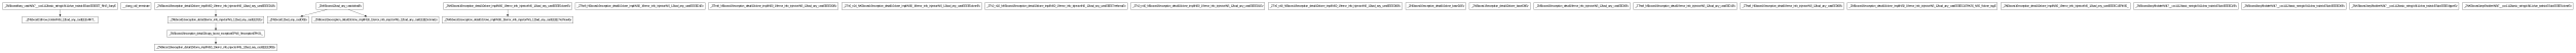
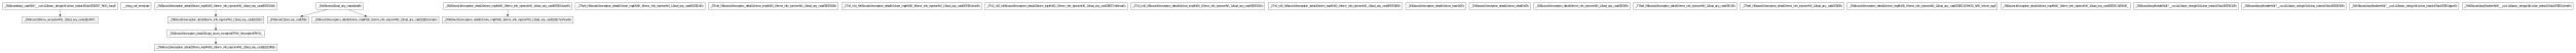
  digraph {
    fontname="Liberation Sans"
    node [fontname="Liberation Sans" shape=box]
    edge [fontname="Liberation Sans"]
    _ZN5boost8any_castINSt7__cxx1112basic_stringIcSt11char_traitsIcESaIcEEEEET_RNS_3anyE
-   _ZN5boost15throw_exceptionINS_12bad_any_castEEEvRKT_ [label=_ZN5boost15throw_holderINSt_12bad_any_castEEEvRKT_]
+   _ZN5boost15throw_exceptionINS_12bad_any_castEEEvRKT_
    __clang_call_terminate
    _ZN5boost16exception_detail10clone_implINS0_19error_info_injectorINS_12bad_any_castEEEED1Ev
    _ZN5boost16exception_detail19error_info_injectorINS_12bad_any_castEED2Ev
    _ZN5boost16exception_detail20copy_boost_exceptionEPNS_9exceptionEPKS1_
    _ZN5boost16exception_detail10clone_implINS0_19error_info_injectorINS_12bad_any_castEEEED0Ev
    _ZNK5boost12bad_any_cast4whatEv
    _ZN5boost12bad_any_castD0Ev
    _ZN5boost16exception_detail10clone_implINS0_19error_info_injectorINS_12bad_any_castEEEE5cloneEv
    _ZNK5boost16exception_detail10clone_implINS0_19error_info_injectorINS_12bad_any_castEEEE5cloneEv
    _ZNK5boost16exception_detail10clone_implINS0_19error_info_injectorINS_12bad_any_castEEEE7rethrowEv
    _ZThn8_N5boost16exception_detail10clone_implINS0_19error_info_injectorINS_12bad_any_castEEEED1Ev
    _ZThn8_N5boost16exception_detail10clone_implINS0_19error_info_injectorINS_12bad_any_castEEEED0Ev
    _ZTv0_n24_NK5boost16exception_detail10clone_implINS0_19error_info_injectorINS_12bad_any_castEEEE5cloneEv
    _ZTv0_n32_NK5boost16exception_detail10clone_implINS0_19error_info_injectorINS_12bad_any_castEEEE7rethrowEv
    _ZTv0_n40_N5boost16exception_detail10clone_implINS0_19error_info_injectorINS_12bad_any_castEEEED1Ev
    _ZTv0_n40_N5boost16exception_detail10clone_implINS0_19error_info_injectorINS_12bad_any_castEEEED0Ev
    _ZN5boost16exception_detail10clone_baseD2Ev
-   _ZN5boost16exception_detail10clone_baseD0Ev
+   _ZN5boost16exception_detail10clone_baseD0Ev [label=_ZN5boost16exception_detail10clone_whatEv0Ev]
    _ZN5boost16exception_detail19error_info_injectorINS_12bad_any_castEED0Ev
    _ZThn8_N5boost16exception_detail19error_info_injectorINS_12bad_any_castEED1Ev
    _ZThn8_N5boost16exception_detail19error_info_injectorINS_12bad_any_castEED0Ev
    _ZN5boost16exception_detail10clone_implINS0_19error_info_injectorINS_12bad_any_castEEEEC1ERKS5_NS5_9clone_tagE
    _ZN5boost16exception_detail10clone_implINS0_19error_info_injectorINS_12bad_any_castEEEEC1ERKS5_
    _ZN5boost3any6holderINSt7__cxx1112basic_stringIcSt11char_traitsIcESaIcEEEED2Ev
    _ZN5boost3any6holderINSt7__cxx1112basic_stringIcSt11char_traitsIcESaIcEEEED0Ev
    _ZNK5boost3any6holderINSt7__cxx1112basic_stringIcSt11char_traitsIcESaIcEEEE4typeEv
    _ZNK5boost3any6holderINSt7__cxx1112basic_stringIcSt11char_traitsIcESaIcEEEE5cloneEv
    _ZN5boost8any_castINSt7__cxx1112basic_stringIcSt11char_traitsIcESaIcEEEEET_RNS_3anyE -> _ZN5boost15throw_exceptionINS_12bad_any_castEEEvRKT_
    _ZN5boost16exception_detail10clone_implINS0_19error_info_injectorINS_12bad_any_castEEEED1Ev -> _ZN5boost16exception_detail19error_info_injectorINS_12bad_any_castEED2Ev
    _ZN5boost16exception_detail19error_info_injectorINS_12bad_any_castEED2Ev -> _ZN5boost16exception_detail20copy_boost_exceptionEPNS_9exceptionEPKS1_
    _ZN5boost16exception_detail20copy_boost_exceptionEPNS_9exceptionEPKS1_ -> _ZN5boost16exception_detail10clone_implINS0_19error_info_injectorINS_12bad_any_castEEEED0Ev
    _ZNK5boost12bad_any_cast4whatEv -> _ZN5boost12bad_any_castD0Ev
    _ZNK5boost12bad_any_cast4whatEv -> _ZN5boost16exception_detail10clone_implINS0_19error_info_injectorINS_12bad_any_castEEEE5cloneEv
    _ZNK5boost16exception_detail10clone_implINS0_19error_info_injectorINS_12bad_any_castEEEE5cloneEv -> _ZNK5boost16exception_detail10clone_implINS0_19error_info_injectorINS_12bad_any_castEEEE7rethrowEv
  }
